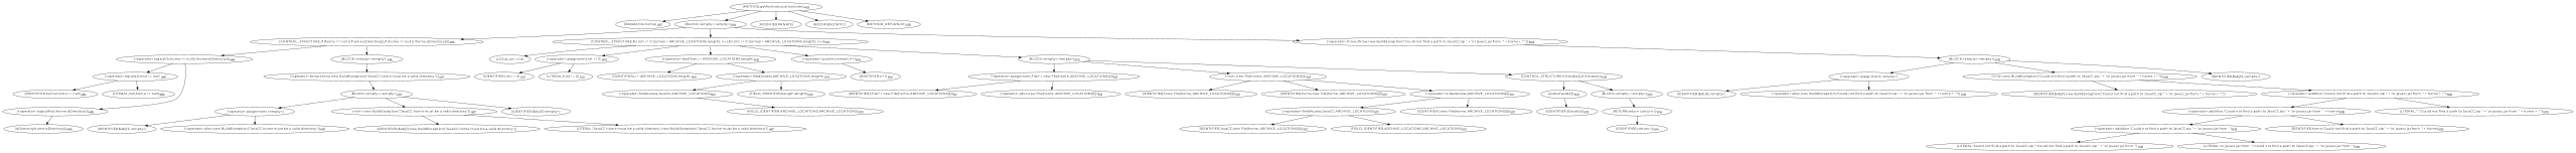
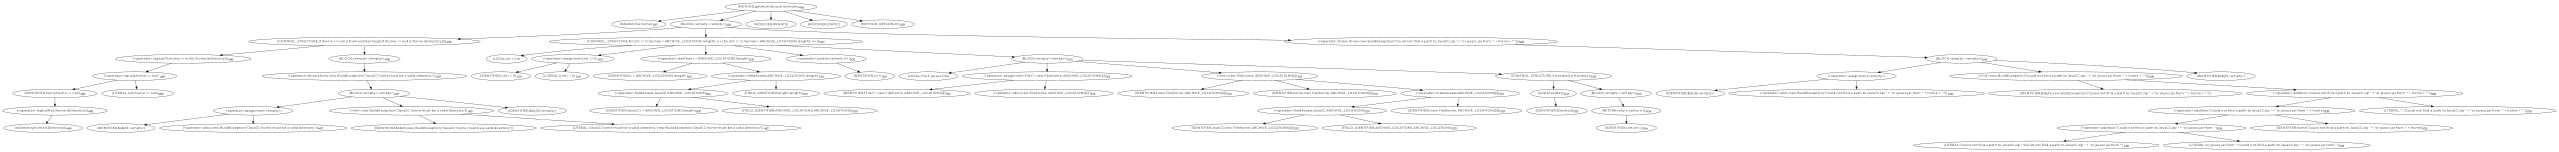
  digraph {
    fontname=Montserrat
    node [fontname=Montserrat]
    edge [fontname=Montserrat]
    n1 [label=<(METHOD,getArchiveLocationIndex)<SUB>493</SUB>>]
    n2 [label=<(PARAM,File home)<SUB>493</SUB>>]
    n3 [label=<(BLOCK,&lt;empty&gt;,&lt;empty&gt;)<SUB>494</SUB>>]
    n4 [label=<(MODIFIER,PRIVATE)>]
    n5 [label=<(MODIFIER,STATIC)>]
    n6 [label=<(METHOD_RETURN,int)<SUB>493</SUB>>]
    n7 [label=<(CONTROL_STRUCTURE,if (home == null || !home.isDirectory()),if (home == null || !home.isDirectory()))<SUB>496</SUB>>]
    n8 [label=<(CONTROL_STRUCTURE,for (int i = 0; Some(i &lt; ARCHIVE_LOCATIONS.length); i++),for (int i = 0; Some(i &lt; ARCHIVE_LOCATIONS.length); i++))<SUB>500</SUB>>]
    n9 [label=<(&lt;operator&gt;.throw,throw new BuildException(&quot;Could not find a path to JavaCC.zip &quot; + &quot;or javacc.jar from '&quot; + home + &quot;'.&quot;);)<SUB>508</SUB>>]
    n10 [label=<(&lt;operator&gt;.logicalOr,home == null || !home.isDirectory())<SUB>496</SUB>>]
    n11 [label=<(BLOCK,&lt;empty&gt;,&lt;empty&gt;)<SUB>496</SUB>>]
    n12 [label=<(LOCAL,int i: int)>]
    n13 [label=<(&lt;operator&gt;.assignment,int i = 0)<SUB>500</SUB>>]
    n14 [label=<(&lt;operator&gt;.lessThan,i &lt; ARCHIVE_LOCATIONS.length)<SUB>500</SUB>>]
    n15 [label=<(&lt;operator&gt;.postIncrement,i++)<SUB>500</SUB>>]
    n16 [label=<(BLOCK,&lt;empty&gt;,&lt;empty&gt;)<SUB>500</SUB>>]
    n17 [label=<(BLOCK,&lt;empty&gt;,&lt;empty&gt;)<SUB>508</SUB>>]
    n18 [label=<(&lt;operator&gt;.equals,home == null)<SUB>496</SUB>>]
    n19 [label=<(&lt;operator&gt;.logicalNot,!home.isDirectory())<SUB>496</SUB>>]
    n20 [label=<(&lt;operator&gt;.throw,throw new BuildException(&quot;JavaCC home must be a valid directory.&quot;);)<SUB>497</SUB>>]
    n21 [label=<(IDENTIFIER,home,home == null)<SUB>496</SUB>>]
    n22 [label=<(LITERAL,null,home == null)<SUB>996</SUB>>]
    n23 [label=<(isDirectory,home.isDirectory())<SUB>496</SUB>>]
    n24 [label=<(BLOCK,&lt;empty&gt;,&lt;empty&gt;)<SUB>497</SUB>>]
    n25 [label=<(&lt;operator&gt;.assignment,&lt;empty&gt;)>]
    n26 [label=<(&lt;init&gt;,new BuildException(&quot;JavaCC home must be a valid directory.&quot;))<SUB>497</SUB>>]
    n27 [label=<(IDENTIFIER,$obj13,&lt;empty&gt;)>]
    n28 [label=<(IDENTIFIER,$obj13,&lt;empty&gt;)>]
    n29 [label=<(&lt;operator&gt;.alloc,new BuildException(&quot;JavaCC home must be a valid directory.&quot;))<SUB>497</SUB>>]
    n30 [label=<(IDENTIFIER,$obj13,new BuildException(&quot;JavaCC home must be a valid directory.&quot;))>]
    n31 [label=<(LITERAL,&quot;JavaCC home must be a valid directory.&quot;,new BuildException(&quot;JavaCC home must be a valid directory.&quot;))<SUB>497</SUB>>]
    n32 [label=<(IDENTIFIER,i,int i = 0)<SUB>500</SUB>>]
    n33 [label=<(LITERAL,0,int i = 0)<SUB>500</SUB>>]
    n34 [label=<(IDENTIFIER,i,i &lt; ARCHIVE_LOCATIONS.length)<SUB>500</SUB>>]
    n35 [label=<(&lt;operator&gt;.fieldAccess,ARCHIVE_LOCATIONS.length)<SUB>500</SUB>>]
    n36 [label=<(IDENTIFIER,i,i++)<SUB>500</SUB>>]
+   n37 [label=<(LOCAL,File f: java.io.File)>]
    n38 [label=<(&lt;operator&gt;.assignment,File f = new File(home, ARCHIVE_LOCATIONS[i]))<SUB>501</SUB>>]
    n39 [label=<(&lt;init&gt;,new File(home, ARCHIVE_LOCATIONS[i]))<SUB>501</SUB>>]
    n40 [label=<(CONTROL_STRUCTURE,if (f.exists()),if (f.exists()))<SUB>503</SUB>>]
    n41 [label=<(&lt;operator&gt;.fieldAccess,JavaCC.ARCHIVE_LOCATIONS)<SUB>500</SUB>>]
    n42 [label=<(FIELD_IDENTIFIER,length,length)<SUB>500</SUB>>]
+   n43 [label=<(IDENTIFIER,JavaCC,i &lt; ARCHIVE_LOCATIONS.length)<SUB>500</SUB>>]
    n44 [label=<(FIELD_IDENTIFIER,ARCHIVE_LOCATIONS,ARCHIVE_LOCATIONS)<SUB>500</SUB>>]
    n45 [label=<(IDENTIFIER,f,File f = new File(home, ARCHIVE_LOCATIONS[i]))<SUB>501</SUB>>]
    n46 [label=<(&lt;operator&gt;.alloc,new File(home, ARCHIVE_LOCATIONS[i]))<SUB>501</SUB>>]
    n47 [label=<(IDENTIFIER,f,new File(home, ARCHIVE_LOCATIONS[i]))<SUB>501</SUB>>]
    n48 [label=<(IDENTIFIER,home,new File(home, ARCHIVE_LOCATIONS[i]))<SUB>501</SUB>>]
    n49 [label=<(&lt;operator&gt;.indexAccess,ARCHIVE_LOCATIONS[i])<SUB>501</SUB>>]
    n50 [label=<(exists,f.exists())<SUB>503</SUB>>]
    n51 [label=<(BLOCK,&lt;empty&gt;,&lt;empty&gt;)<SUB>503</SUB>>]
    n52 [label=<(&lt;operator&gt;.fieldAccess,JavaCC.ARCHIVE_LOCATIONS)<SUB>501</SUB>>]
    n53 [label=<(IDENTIFIER,i,new File(home, ARCHIVE_LOCATIONS[i]))<SUB>501</SUB>>]
    n54 [label=<(IDENTIFIER,JavaCC,new File(home, ARCHIVE_LOCATIONS[i]))<SUB>501</SUB>>]
    n55 [label=<(FIELD_IDENTIFIER,ARCHIVE_LOCATIONS,ARCHIVE_LOCATIONS)<SUB>501</SUB>>]
    n56 [label=<(IDENTIFIER,f,f.exists())<SUB>503</SUB>>]
    n57 [label=<(RETURN,return i;,return i;)<SUB>504</SUB>>]
    n58 [label=<(IDENTIFIER,i,return i;)<SUB>504</SUB>>]
    n59 [label=<(&lt;operator&gt;.assignment,&lt;empty&gt;)>]
    n60 [label=<(&lt;init&gt;,new BuildException(&quot;Could not find a path to JavaCC.zip &quot; + &quot;or javacc.jar from '&quot; + home + &quot;'.&quot;))<SUB>508</SUB>>]
    n61 [label=<(IDENTIFIER,$obj15,&lt;empty&gt;)>]
    n62 [label=<(IDENTIFIER,$obj15,&lt;empty&gt;)>]
    n63 [label=<(&lt;operator&gt;.alloc,new BuildException(&quot;Could not find a path to JavaCC.zip &quot; + &quot;or javacc.jar from '&quot; + home + &quot;'.&quot;))<SUB>508</SUB>>]
    n64 [label=<(IDENTIFIER,$obj15,new BuildException(&quot;Could not find a path to JavaCC.zip &quot; + &quot;or javacc.jar from '&quot; + home + &quot;'.&quot;))>]
    n65 [label=<(&lt;operator&gt;.addition,&quot;Could not find a path to JavaCC.zip &quot; + &quot;or javacc.jar from '&quot; + home + &quot;'.&quot;)<SUB>508</SUB>>]
    n66 [label=<(&lt;operator&gt;.addition,&quot;Could not find a path to JavaCC.zip &quot; + &quot;or javacc.jar from '&quot; + home)<SUB>508</SUB>>]
    n67 [label=<(LITERAL,&quot;'.&quot;,&quot;Could not find a path to JavaCC.zip &quot; + &quot;or javacc.jar from '&quot; + home + &quot;'.&quot;)<SUB>509</SUB>>]
    n68 [label=<(&lt;operator&gt;.addition,&quot;Could not find a path to JavaCC.zip &quot; + &quot;or javacc.jar from '&quot;)<SUB>508</SUB>>]
    n69 [label=<(IDENTIFIER,home,&quot;Could not find a path to JavaCC.zip &quot; + &quot;or javacc.jar from '&quot; + home)<SUB>509</SUB>>]
    n70 [label=<(LITERAL,&quot;Could not find a path to JavaCC.zip &quot;,&quot;Could not find a path to JavaCC.zip &quot; + &quot;or javacc.jar from '&quot;)<SUB>508</SUB>>]
    n71 [label=<(LITERAL,&quot;or javacc.jar from '&quot;,&quot;Could not find a path to JavaCC.zip &quot; + &quot;or javacc.jar from '&quot;)<SUB>509</SUB>>]
    n1 -> n2
    n1 -> n3
    n1 -> n4
    n1 -> n5
    n1 -> n6
    n3 -> n7
    n3 -> n8
    n3 -> n9
    n7 -> n10
    n7 -> n11
    n8 -> n12
    n8 -> n13
    n8 -> n14
    n8 -> n15
    n8 -> n16
    n9 -> n17
    n10 -> n18
-   n10 -> n19
+   n21 -> n19
    n11 -> n20
    n13 -> n32
    n13 -> n33
    n14 -> n34
    n14 -> n35
    n15 -> n36
+   n16 -> n37
    n16 -> n38
    n16 -> n39
    n16 -> n40
    n17 -> n59
    n17 -> n60
    n17 -> n61
    n18 -> n21
    n18 -> n22
    n19 -> n23
    n20 -> n24
    n24 -> n25
    n24 -> n26
    n24 -> n27
    n25 -> n28
    n25 -> n29
    n26 -> n30
    n26 -> n31
    n35 -> n41
    n35 -> n42
    n38 -> n45
    n38 -> n46
    n39 -> n47
    n39 -> n48
    n39 -> n49
    n40 -> n50
    n40 -> n51
+   n41 -> n43
    n41 -> n44
    n49 -> n52
    n49 -> n53
    n50 -> n56
    n51 -> n57
    n52 -> n54
    n52 -> n55
    n57 -> n58
    n59 -> n62
    n59 -> n63
    n60 -> n64
    n60 -> n65
    n65 -> n66
    n65 -> n67
    n66 -> n68
    n66 -> n69
    n68 -> n70
    n68 -> n71
  }
